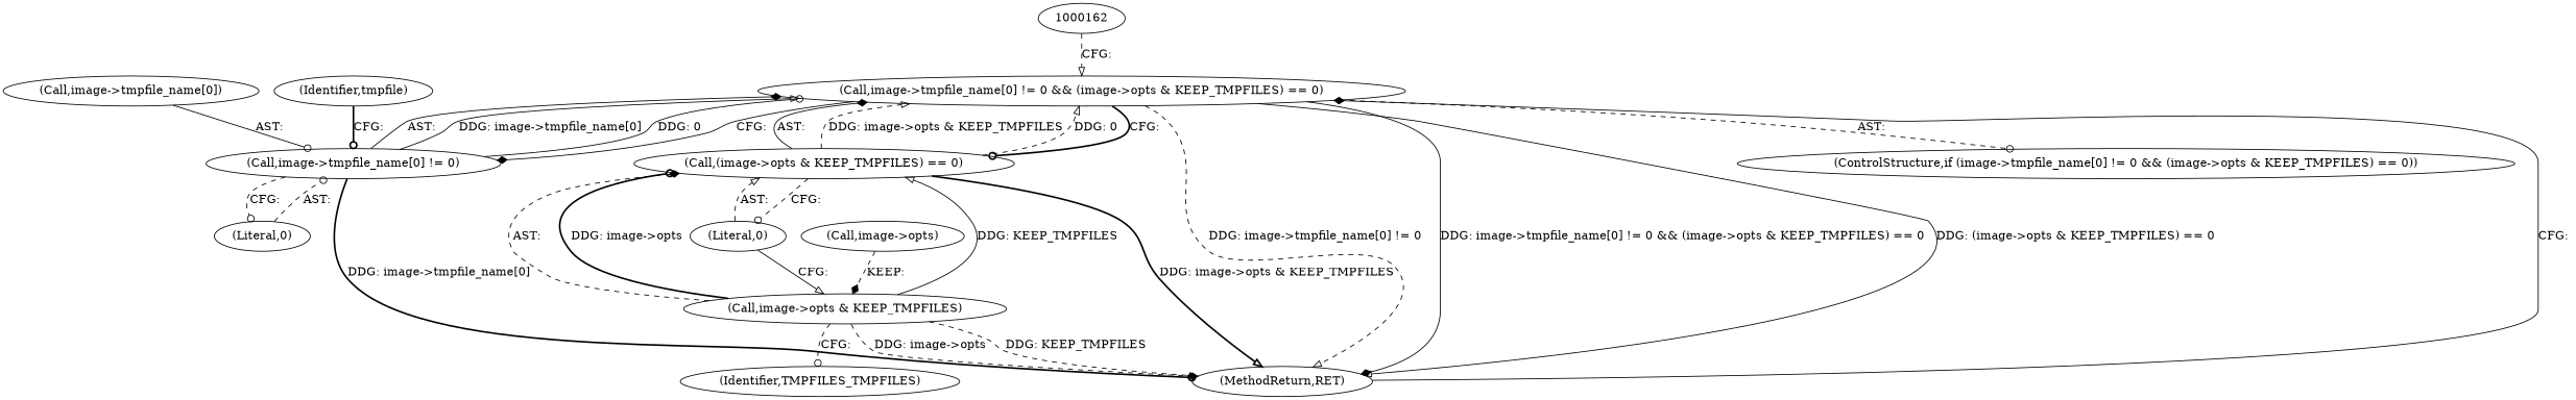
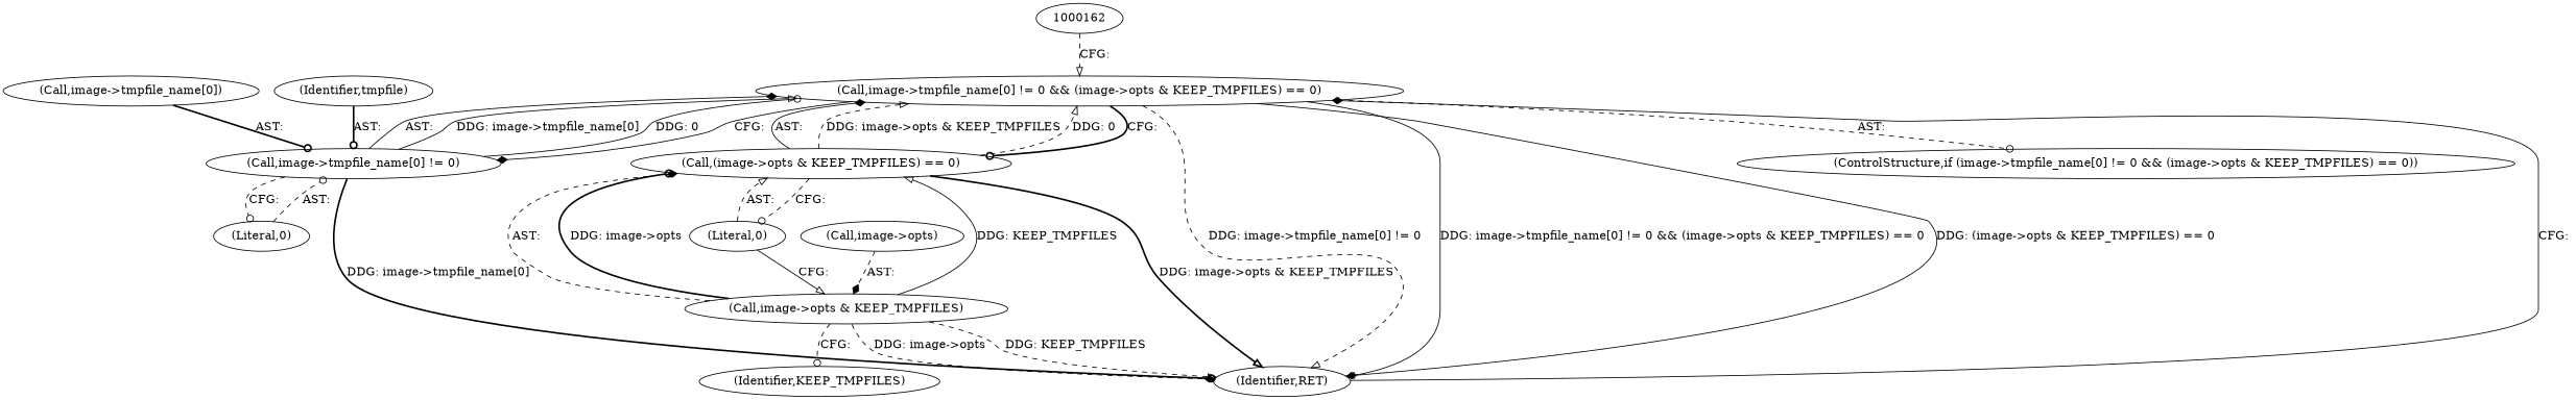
  digraph {
    edge [arrowhead=odot style=dashed]
    n1 [label="(Call,image->tmpfile_name[0] != 0 && (image->opts & KEEP_TMPFILES) == 0)"]
    n2 [label="(Call,image->tmpfile_name[0] != 0)"]
    n3 [label="(Call,(image->opts & KEEP_TMPFILES) == 0)"]
-   n4 [label="(MethodReturn,RET)"]
+   n4 [label="(Identifier,RET)"]
    n5 [label="(ControlStructure,if (image->tmpfile_name[0] != 0 && (image->opts & KEEP_TMPFILES) == 0))"]
    n6 [label="(Literal,0)"]
    n7 [label="(Literal,0)"]
    n8 [label="(Call,image->opts & KEEP_TMPFILES)"]
-   n9 [label="(Identifier,TMPFILES_TMPFILES)"]
+   n9 [label="(Identifier,KEEP_TMPFILES)"]
    n10 [label="(Call,image->tmpfile_name[0])"]
    n11 [label="(Call,image->opts)"]
    n12 [label="(Identifier,tmpfile)"]
    n13 [label=1000162]
    n1 -> n2 [arrowhead=diamond label="CFG: " style=solid]
    n1 -> n3 [label="CFG: " style=bold]
    n1 -> n4 [arrowhead=onormal label="DDG: image->tmpfile_name[0] != 0"]
    n1 -> n4 [arrowhead=diamond label="DDG: image->tmpfile_name[0] != 0 && (image->opts & KEEP_TMPFILES) == 0" style=solid]
    n1 -> n4 [arrowhead=onormal label="DDG: (image->opts & KEEP_TMPFILES) == 0" style=solid]
    n1 -> n5 [label="AST: "]
    n2 -> n1 [arrowhead=diamond label="AST: " style=solid]
    n2 -> n1 [arrowhead=onormal label="DDG: image->tmpfile_name[0]" style=solid]
    n2 -> n1 [label="DDG: 0" style=solid]
    n2 -> n4 [label="DDG: image->tmpfile_name[0]" style=bold]
    n2 -> n6 [label="CFG: "]
    n3 -> n1 [arrowhead=diamond label="AST: " style=solid]
    n3 -> n1 [arrowhead=onormal label="DDG: image->opts & KEEP_TMPFILES"]
    n3 -> n1 [arrowhead=onormal label="DDG: 0"]
    n3 -> n4 [arrowhead=onormal label="DDG: image->opts & KEEP_TMPFILES" style=bold]
    n3 -> n7 [label="CFG: "]
    n4 -> n1 [arrowhead=diamond label="CFG: " style=solid]
    n6 -> n2 [label="AST: "]
    n7 -> n3 [arrowhead=onormal label="AST: "]
    n7 -> n8 [arrowhead=onormal label="CFG: " style=solid]
    n8 -> n3 [arrowhead=diamond label="AST: "]
    n8 -> n3 [label="DDG: image->opts" style=bold]
    n8 -> n3 [arrowhead=onormal label="DDG: KEEP_TMPFILES" style=solid]
    n8 -> n4 [arrowhead=diamond label="DDG: image->opts"]
    n8 -> n4 [arrowhead=onormal label="DDG: KEEP_TMPFILES"]
    n8 -> n9 [label="CFG: "]
-   n10 -> n2 [label="AST: " style=solid]
-   n11 -> n8 [arrowhead=diamond label="KEEP: "]
-   n12 -> n2 [label="CFG: " style=bold]
+   n10 -> n2 [label="AST: " style=bold]
+   n11 -> n8 [arrowhead=diamond label="AST: "]
+   n12 -> n2 [label="AST: " style=bold]
    n13 -> n1 [arrowhead=onormal label="CFG: "]
  }
